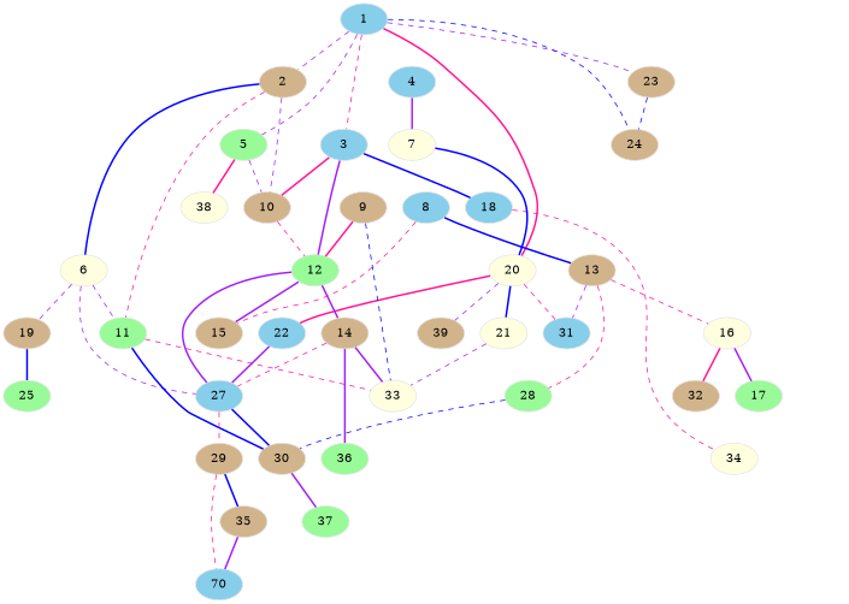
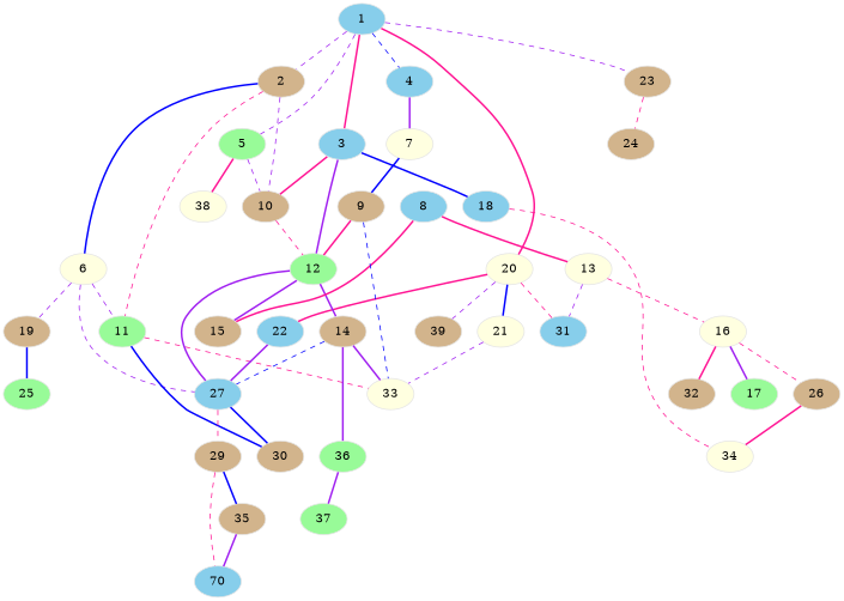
  graph {
    node [color=gray90 fillcolor=tan style=filled]
    edge [color=purple style=bold weight=1.0]
    1 [fillcolor=skyblue]
    2
    3 [fillcolor=skyblue]
    4 [fillcolor=skyblue]
    5 [fillcolor=palegreen]
    20 [fillcolor=lightyellow]
    23
    6 [fillcolor=lightyellow]
    10
    11 [fillcolor=palegreen]
    12 [fillcolor=palegreen]
    18 [fillcolor=skyblue]
    7 [fillcolor=lightyellow]
    38 [fillcolor=lightyellow]
    31 [fillcolor=skyblue]
    21 [fillcolor=lightyellow]
    22 [fillcolor=skyblue]
    39
    24
    19
    27 [fillcolor=skyblue]
    8 [fillcolor=skyblue]
-   13
+   13 [fillcolor=lightyellow]
    15
    33 [fillcolor=lightyellow]
    30
    14
    34 [fillcolor=lightyellow]
    9
    25 [fillcolor=palegreen]
    29
    16 [fillcolor=lightyellow]
-   28 [fillcolor=palegreen]
    37 [fillcolor=palegreen]
    36 [fillcolor=palegreen]
    17 [fillcolor=palegreen]
+   26
    32
    35
    n40 [fillcolor=skyblue label=70]
    1 -- 2 [style=dashed weight=3.0]
-   1 -- 3 [color=deeppink style=dashed]
-   1 -- 24 [color=blue style=dashed]
+   1 -- 3 [color=deeppink]
+   1 -- 4 [color=blue style=dashed]
    1 -- 5 [style=dashed]
    1 -- 20 [color=deeppink]
    1 -- 23 [style=dashed]
    2 -- 6 [color=blue]
    2 -- 10 [style=dashed]
    2 -- 11 [color=deeppink style=dashed]
    3 -- 10 [color=deeppink]
    3 -- 12
    3 -- 18 [color=blue]
    4 -- 7
    5 -- 10 [style=dashed weight=2.0]
    5 -- 38 [color=deeppink]
    20 -- 31 [color=deeppink style=dashed]
    20 -- 21 [color=blue]
    20 -- 22 [color=deeppink]
    20 -- 39 [style=dashed]
-   23 -- 24 [color=blue style=dashed]
+   23 -- 24 [color=deeppink style=dashed]
    6 -- 11 [style=dashed]
    6 -- 19 [style=dashed]
    6 -- 27 [style=dashed]
    10 -- 12 [color=deeppink style=dashed]
    11 -- 33 [color=deeppink style=dashed]
    11 -- 30 [color=blue]
    12 -- 27
    12 -- 15
    12 -- 14 [weight=2.0]
    18 -- 34 [color=deeppink style=dashed]
-   7 -- 20 [color=blue]
+   7 -- 9 [color=blue]
    21 -- 33 [style=dashed]
    22 -- 27
    19 -- 25 [color=blue]
    27 -- 30 [color=blue]
    27 -- 29 [color=deeppink style=dashed weight=2.0]
-   8 -- 13 [color=blue]
-   8 -- 15 [color=deeppink style=dashed]
+   8 -- 13 [color=deeppink]
+   8 -- 15 [color=deeppink]
    13 -- 31 [style=dashed]
    13 -- 16 [color=deeppink style=dashed]
-   13 -- 28 [color=deeppink style=dashed]
-   30 -- 37
-   14 -- 27 [color=deeppink style=dashed]
+   36 -- 37
+   14 -- 27 [color=blue style=dashed]
    14 -- 33
    14 -- 36
    9 -- 12 [color=deeppink]
    9 -- 33 [color=blue style=dashed]
    29 -- 35 [color=blue]
    29 -- n40 [color=deeppink style=dashed]
    16 -- 17
+   16 -- 26 [color=deeppink style=dashed]
    16 -- 32 [color=deeppink]
-   28 -- 30 [color=blue style=dashed]
+   26 -- 34 [color=deeppink]
    35 -- n40
  }
